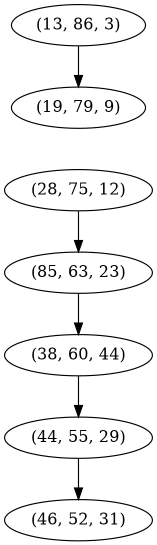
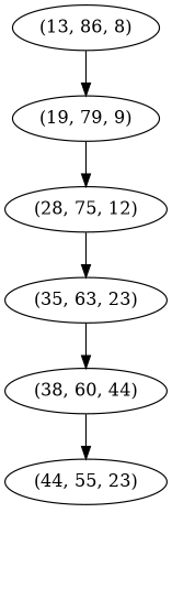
  digraph {
-   "(13, 86, 3)"
+   "(13, 86, 3)" [label="(13, 86, 8)"]
    "(19, 79, 9)"
    n3 [label="(28, 75, 12)"]
-   "(35, 63, 23)" [label="(85, 63, 23)"]
+   "(35, 63, 23)"
    n5 [label="(38, 60, 44)"]
-   "(44, 55, 29)"
-   "(46, 52, 31)"
+   "(44, 55, 29)" [label="(44, 55, 23)"]
    "(13, 86, 3)" -> "(19, 79, 9)"
+   "(19, 79, 9)" -> n3
    n3 -> "(35, 63, 23)"
    "(35, 63, 23)" -> n5
    n5 -> "(44, 55, 29)"
-   "(44, 55, 29)" -> "(46, 52, 31)"
  }
